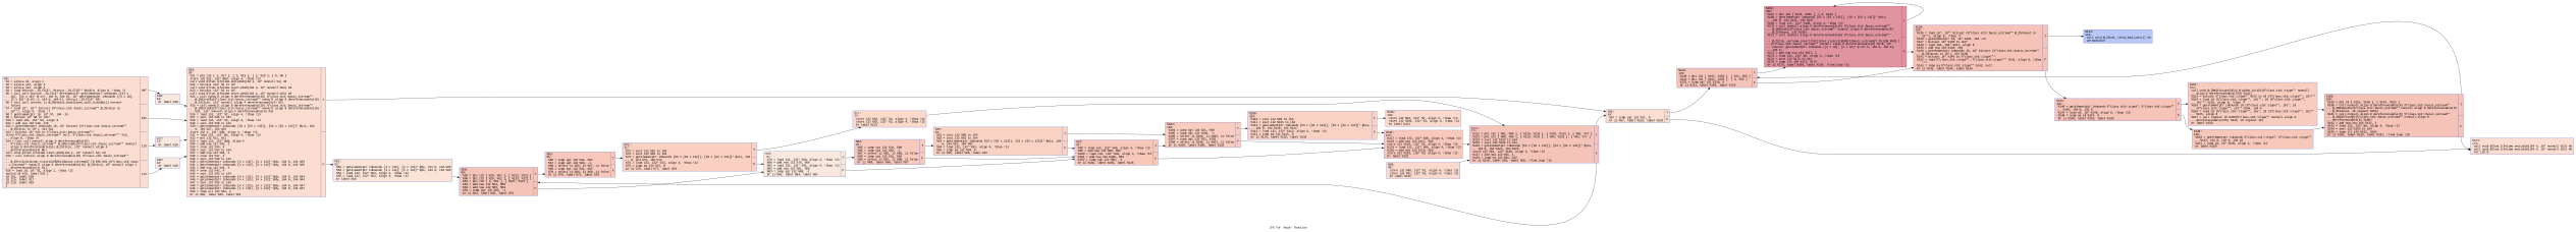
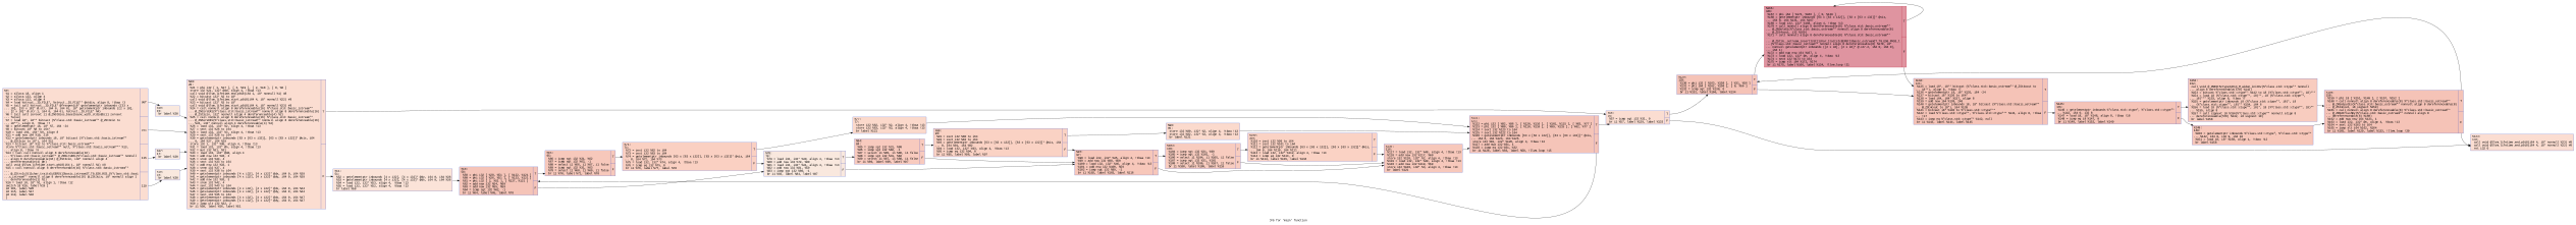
  digraph {
    fontname="Liberation Mono"
    label="CFG for 'main' function"
    rankdir=LR
    node [color="#3d50c3ff" fillcolor="#f7b39670" fontname="Liberation Mono" shape=record style=filled]
    edge [fontname="Liberation Mono" tailport=s0]
    n1 [label="{%0:\l  %1 = alloca i8, align 1\l  %2 = alloca i32, align 4\l  %3 = alloca i32, align 4\l  %4 = load %struct._IO_FILE*, %struct._IO_FILE** @stdin, align 8, !tbaa !3\l  %5 = tail call %struct._IO_FILE* @freopen(i8* getelementptr inbounds ([33 x\l... i8], [33 x i8]* @.str, i64 0, i64 0), i8* getelementptr inbounds ([2 x i8],\l... [2 x i8]* @.str.1, i64 0, i64 0), %struct._IO_FILE* %4)\l  %6 = tail call zeroext i1 @_ZNSt8ios_base15sync_with_stdioEb(i1 zeroext\l... false)\l  %7 = load i8*, i8** bitcast (%\"class.std::basic_istream\"* @_ZSt3cin to\l... i8**), align 8, !tbaa !7\l  %8 = getelementptr i8, i8* %7, i64 -24\l  %9 = bitcast i8* %8 to i64*\l  %10 = load i64, i64* %9, align 8\l  %11 = add nsw i64 %10, 216\l  %12 = getelementptr inbounds i8, i8* bitcast (%\"class.std::basic_istream\"*\l... @_ZSt3cin to i8*), i64 %11\l  %13 = bitcast i8* %12 to %\"class.std::basic_ostream\"**\l  store %\"class.std::basic_ostream\"* null, %\"class.std::basic_ostream\"** %13,\l... align 8, !tbaa !9\l  %14 = tail call nonnull align 8 dereferenceable(16)\l... %\"class.std::basic_istream\"* @_ZNSirsERi(%\"class.std::basic_istream\"* nonnull\l... align 8 dereferenceable(16) @_ZSt3cin, i32* nonnull align 4\l... dereferenceable(4) @n)\l  call void @llvm.lifetime.start.p0i8(i64 1, i8* nonnull %1) #8\l  %15 = call nonnull align 8 dereferenceable(16) %\"class.std::basic_istream\"*\l...\l... @_ZStrsIcSt11char_traitsIcEERSt13basic_istreamIT_T0_ES6_RS3_(%\"class.std::basi\l...c_istream\"* nonnull align 8 dereferenceable(16) @_ZSt3cin, i8* nonnull align 1\l... dereferenceable(1) %1)\l  %16 = load i8, i8* %1, align 1, !tbaa !12\l  switch i8 %16, label %19 [\l    i8 101, label %20\l    i8 115, label %17\l    i8 119, label %18\l  ]\l|{<s0>def|<s1>101|<s2>115|<s3>119}}"]
    n2 [fillcolor="#f2cab570" label="{%19:\l19:                                               \l  br label %20\l}"]
    n3 [label="{%20:\l20:                                               \l  %21 = phi i32 [ 1, %17 ], [ 3, %19 ], [ 2, %18 ], [ 0, %0 ]\l  store i32 %21, i32* @dd, align 4, !tbaa !13\l  call void @llvm.lifetime.end.p0i8(i64 1, i8* nonnull %1) #8\l  %22 = bitcast i32* %2 to i8*\l  call void @llvm.lifetime.start.p0i8(i64 4, i8* nonnull %22) #8\l  %23 = bitcast i32* %3 to i8*\l  call void @llvm.lifetime.start.p0i8(i64 4, i8* nonnull %23) #8\l  %24 = call nonnull align 8 dereferenceable(16) %\"class.std::basic_istream\"*\l... @_ZNSirsERi(%\"class.std::basic_istream\"* nonnull align 8 dereferenceable(16)\l... @_ZSt3cin, i32* nonnull align 4 dereferenceable(4) %2)\l  %25 = call nonnull align 8 dereferenceable(16) %\"class.std::basic_istream\"*\l... @_ZNSirsERi(%\"class.std::basic_istream\"* nonnull align 8 dereferenceable(16)\l... %24, i32* nonnull align 4 dereferenceable(4) %3)\l  %26 = load i32, i32* %2, align 4, !tbaa !13\l  %27 = sext i32 %26 to i64\l  %28 = load i32, i32* %3, align 4, !tbaa !13\l  %29 = sext i32 %28 to i64\l  %30 = getelementptr inbounds [63 x [63 x i32]], [63 x [63 x i32]]* @vis, i64\l... 0, i64 %27, i64 %29\l  store i32 1, i32* %30, align 4, !tbaa !13\l  %31 = load i32, i32* @n, align 4, !tbaa !13\l  %32 = mul i32 %31, %31\l  %33 = load i32, i32* @dd, align 4\l  %34 = add nsw i32 %33, 2\l  %35 = srem i32 %34, 4\l  %36 = sext i32 %33 to i64\l  %37 = add nsw i32 %33, 1\l  %38 = srem i32 %37, 4\l  %39 = sext i32 %38 to i64\l  %40 = getelementptr inbounds [4 x i32], [4 x i32]* @dx, i64 0, i64 %39\l  %41 = getelementptr inbounds [4 x i32], [4 x i32]* @dy, i64 0, i64 %39\l  %42 = add nsw i32 %33, 3\l  %43 = srem i32 %42, 4\l  %44 = sext i32 %43 to i64\l  %45 = getelementptr inbounds [4 x i32], [4 x i32]* @dx, i64 0, i64 %44\l  %46 = getelementptr inbounds [4 x i32], [4 x i32]* @dy, i64 0, i64 %44\l  %47 = sext i32 %35 to i64\l  %48 = getelementptr inbounds [4 x i32], [4 x i32]* @dx, i64 0, i64 %47\l  %49 = getelementptr inbounds [4 x i32], [4 x i32]* @dy, i64 0, i64 %47\l  %50 = icmp ult i32 %32, 2\l  br i1 %50, label %56, label %51\l|{<s0>T|<s1>F}}"]
    n4 [fillcolor="#f2cab570" label="{%17:\l17:                                               \l  br label %20\l}"]
    n5 [fillcolor="#f2cab570" label="{%18:\l18:                                               \l  br label %20\l}"]
    n6 [label="{%56:\l56:                                               \l  %57 = icmp sgt i32 %31, 0\l  br i1 %57, label %129, label %133\l|{<s0>T|<s1>F}}"]
    n7 [fillcolor="#f6bfa670" label="{%51:\l51:                                               \l  %52 = getelementptr inbounds [4 x i32], [4 x i32]* @dy, i64 0, i64 %36\l  %53 = getelementptr inbounds [4 x i32], [4 x i32]* @dx, i64 0, i64 %36\l  %54 = load i32, i32* %53, align 4, !tbaa !13\l  %55 = load i32, i32* %52, align 4, !tbaa !13\l  br label %58\l}"]
    n8 [fillcolor="#e8765c70" label="{%129:\l129:                                              \l  %130 = phi i32 [ %163, %158 ], [ %31, %56 ]\l  %131 = phi i64 [ %162, %158 ], [ 0, %56 ]\l  %132 = icmp sgt i32 %130, 0\l  br i1 %132, label %166, label %134\l|{<s0>T|<s1>F}}"]
    n9 [label="{%133:\l133:                                              \l  call void @llvm.lifetime.end.p0i8(i64 4, i8* nonnull %23) #8\l  call void @llvm.lifetime.end.p0i8(i64 4, i8* nonnull %22) #8\l  ret i32 0\l}"]
    n10 [fillcolor="#e97a5f70" label="{%58:\l58:                                               \l  %59 = phi i32 [ %28, %51 ], [ %122, %121 ]\l  %60 = phi i32 [ %26, %51 ], [ %123, %121 ]\l  %61 = phi i32 [ 2, %51 ], [ %127, %121 ]\l  %62 = add nsw i32 %54, %60\l  %63 = add nsw i32 %55, %59\l  %64 = icmp sgt i32 %62, -1\l  br i1 %64, label %65, label %78\l|{<s0>T|<s1>F}}"]
    n11 [color="#b70d28ff" fillcolor="#b70d2870" label="{%166:\l166:                                              \l  %167 = phi i64 [ %172, %166 ], [ 0, %129 ]\l  %168 = getelementptr inbounds [63 x [63 x i32]], [63 x [63 x i32]]* @vis,\l... i64 0, i64 %131, i64 %167\l  %169 = load i32, i32* %168, align 4, !tbaa !13\l  %170 = call nonnull align 8 dereferenceable(8) %\"class.std::basic_ostream\"*\l... @_ZNSolsEi(%\"class.std::basic_ostream\"* nonnull align 8 dereferenceable(8)\l... @_ZSt4cout, i32 %169)\l  %171 = call nonnull align 8 dereferenceable(8) %\"class.std::basic_ostream\"*\l...\l... @_ZSt16__ostream_insertIcSt11char_traitsIcEERSt13basic_ostreamIT_T0_ES6_PKS3_l\l...(%\"class.std::basic_ostream\"* nonnull align 8 dereferenceable(8) %170, i8*\l... nonnull getelementptr inbounds ([2 x i8], [2 x i8]* @.str.2, i64 0, i64 0),\l... i64 1)\l  %172 = add nuw nsw i64 %167, 1\l  %173 = load i32, i32* @n, align 4, !tbaa !13\l  %174 = sext i32 %173 to i64\l  %175 = icmp slt i64 %172, %174\l  br i1 %175, label %166, label %134, !llvm.loop !21\l|{<s0>T|<s1>F}}"]
    n12 [fillcolor="#e8765c70" label="{%134:\l134:                                              \l  %135 = load i8*, i8** bitcast (%\"class.std::basic_ostream\"* @_ZSt4cout to\l... i8**), align 8, !tbaa !7\l  %136 = getelementptr i8, i8* %135, i64 -24\l  %137 = bitcast i8* %136 to i64*\l  %138 = load i64, i64* %137, align 8\l  %139 = add nsw i64 %138, 240\l  %140 = getelementptr inbounds i8, i8* bitcast (%\"class.std::basic_ostream\"*\l... @_ZSt4cout to i8*), i64 %139\l  %141 = bitcast i8* %140 to %\"class.std::ctype\"**\l  %142 = load %\"class.std::ctype\"*, %\"class.std::ctype\"** %141, align 8, !tbaa\l... !17\l  %143 = icmp eq %\"class.std::ctype\"* %142, null\l  br i1 %143, label %144, label %145\l|{<s0>T|<s1>F}}"]
    n13 [fillcolor="#ed836670" label="{%65:\l65:                                               \l  %66 = icmp sgt i32 %31, %62\l  %67 = icmp sgt i32 %63, -1\l  %68 = select i1 %66, i1 %67, i1 false\l  %69 = icmp sgt i32 %31, %63\l  %70 = select i1 %68, i1 %69, i1 false\l  br i1 %70, label %71, label %78\l|{<s0>T|<s1>F}}"]
    n14 [fillcolor="#f2cab570" label="{%78:\l78:                                               \l  %79 = load i32, i32* %40, align 4, !tbaa !13\l  %80 = add nsw i32 %79, %60\l  %81 = load i32, i32* %41, align 4, !tbaa !13\l  %82 = add nsw i32 %81, %59\l  %83 = icmp sgt i32 %80, -1\l  br i1 %83, label %84, label %97\l|{<s0>T|<s1>F}}"]
    n15 [fillcolor="#f3947570" label="{%71:\l71:                                               \l  %72 = zext i32 %62 to i64\l  %73 = zext i32 %63 to i64\l  %74 = getelementptr inbounds [63 x [63 x i32]], [63 x [63 x i32]]* @vis, i64\l... 0, i64 %72, i64 %73\l  %75 = load i32, i32* %74, align 4, !tbaa !13\l  %76 = icmp eq i32 %75, 0\l  br i1 %76, label %77, label %78\l|{<s0>T|<s1>F}}"]
    n16 [fillcolor="#ef886b70" label="{%84:\l84:                                               \l  %85 = icmp sgt i32 %31, %80\l  %86 = icmp sgt i32 %82, -1\l  %87 = select i1 %85, i1 %86, i1 false\l  %88 = icmp sgt i32 %31, %82\l  %89 = select i1 %87, i1 %88, i1 false\l  br i1 %89, label %90, label %97\l|{<s0>T|<s1>F}}"]
    n17 [fillcolor="#ec7f6370" label="{%97:\l97:                                               \l  %98 = load i32, i32* %45, align 4, !tbaa !13\l  %99 = add nsw i32 %98, %60\l  %100 = load i32, i32* %46, align 4, !tbaa !13\l  %101 = add nsw i32 %100, %59\l  %102 = icmp sgt i32 %99, -1\l  br i1 %102, label %103, label %116\l|{<s0>T|<s1>F}}"]
-   n18 [fillcolor="#5f7fe870" label="{%144:\l144:                                              \l  call void @_ZSt16__throw_bad_castv() #9\l  unreachable\l}"]
    n19 [fillcolor="#e8765c70" label="{%145:\l145:                                              \l  %146 = getelementptr inbounds %\"class.std::ctype\", %\"class.std::ctype\"*\l... %142, i64 0, i32 8\l  %147 = load i8, i8* %146, align 8, !tbaa !18\l  %148 = icmp eq i8 %147, 0\l  br i1 %148, label %152, label %149\l|{<s0>T|<s1>F}}"]
    n20 [fillcolor="#f7a88970" label="{%77:\l77:                                               \l  store i32 %62, i32* %2, align 4, !tbaa !13\l  store i32 %63, i32* %3, align 4, !tbaa !13\l  br label %121\l}"]
    n21 [fillcolor="#f4987a70" label="{%90:\l90:                                               \l  %91 = zext i32 %80 to i64\l  %92 = zext i32 %82 to i64\l  %93 = getelementptr inbounds [63 x [63 x i32]], [63 x [63 x i32]]* @vis, i64\l... 0, i64 %91, i64 %92\l  %94 = load i32, i32* %93, align 4, !tbaa !13\l  %95 = icmp eq i32 %94, 0\l  br i1 %95, label %96, label %97\l|{<s0>T|<s1>F}}"]
    n22 [fillcolor="#f08b6e70" label="{%103:\l103:                                              \l  %104 = icmp sgt i32 %31, %99\l  %105 = icmp sgt i32 %101, -1\l  %106 = select i1 %104, i1 %105, i1 false\l  %107 = icmp sgt i32 %31, %101\l  %108 = select i1 %106, i1 %107, i1 false\l  br i1 %108, label %109, label %116\l|{<s0>T|<s1>F}}"]
    n23 [fillcolor="#ed836670" label="{%116:\l116:                                              \l  %117 = load i32, i32* %48, align 4, !tbaa !13\l  %118 = add nsw i32 %117, %60\l  store i32 %118, i32* %2, align 4, !tbaa !13\l  %119 = load i32, i32* %49, align 4, !tbaa !13\l  %120 = add nsw i32 %119, %59\l  store i32 %120, i32* %3, align 4, !tbaa !13\l  br label %121\l}"]
    n24 [fillcolor="#e97a5f70" label="{%121:\l121:                                              \l  %122 = phi i32 [ %82, %96 ], [ %120, %116 ], [ %101, %115 ], [ %63, %77 ]\l  %123 = phi i32 [ %80, %96 ], [ %118, %116 ], [ %99, %115 ], [ %62, %77 ]\l  %124 = sext i32 %123 to i64\l  %125 = sext i32 %122 to i64\l  %126 = getelementptr inbounds [63 x [63 x i32]], [63 x [63 x i32]]* @vis,\l... i64 0, i64 %124, i64 %125\l  store i32 %61, i32* %126, align 4, !tbaa !13\l  %127 = add nuw i32 %61, 1\l  %128 = icmp eq i32 %61, %32\l  br i1 %128, label %56, label %58, !llvm.loop !15\l|{<s0>T|<s1>F}}"]
    n25 [fillcolor="#f7ac8e70" label="{%96:\l96:                                               \l  store i32 %80, i32* %2, align 4, !tbaa !13\l  store i32 %82, i32* %3, align 4, !tbaa !13\l  br label %121\l}"]
    n26 [fillcolor="#f4987a70" label="{%109:\l109:                                              \l  %110 = zext i32 %99 to i64\l  %111 = zext i32 %101 to i64\l  %112 = getelementptr inbounds [63 x [63 x i32]], [63 x [63 x i32]]* @vis,\l... i64 0, i64 %110, i64 %111\l  %113 = load i32, i32* %112, align 4, !tbaa !13\l  %114 = icmp eq i32 %113, 0\l  br i1 %114, label %115, label %116\l|{<s0>T|<s1>F}}"]
-   n27 [fillcolor="#f7ac8e70" label="{%115:\l115:                                              \l  store i32 %99, i32* %2, align 4, !tbaa !13\l  store i32 %101, i32* %3, align 4, !tbaa !13\l  br label %121\l}"]
    n28 [fillcolor="#f08b6e70" label="{%152:\l152:                                              \l  call void @_ZNKSt5ctypeIcE13_M_widen_initEv(%\"class.std::ctype\"* nonnull\l... align 8 dereferenceable(570) %142)\l  %153 = bitcast %\"class.std::ctype\"* %142 to i8 (%\"class.std::ctype\"*, i8)***\l  %154 = load i8 (%\"class.std::ctype\"*, i8)**, i8 (%\"class.std::ctype\"*,\l... i8)*** %153, align 8, !tbaa !7\l  %155 = getelementptr inbounds i8 (%\"class.std::ctype\"*, i8)*, i8\l... (%\"class.std::ctype\"*, i8)** %154, i64 6\l  %156 = load i8 (%\"class.std::ctype\"*, i8)*, i8 (%\"class.std::ctype\"*, i8)**\l... %155, align 8\l  %157 = call signext i8 %156(%\"class.std::ctype\"* nonnull align 8\l... dereferenceable(570) %142, i8 signext 10)\l  br label %158\l}"]
    n29 [fillcolor="#ec7f6370" label="{%149:\l149:                                              \l  %150 = getelementptr inbounds %\"class.std::ctype\", %\"class.std::ctype\"*\l... %142, i64 0, i32 9, i64 10\l  %151 = load i8, i8* %150, align 1, !tbaa !12\l  br label %158\l}"]
    n30 [fillcolor="#e8765c70" label="{%158:\l158:                                              \l  %159 = phi i8 [ %151, %149 ], [ %157, %152 ]\l  %160 = call nonnull align 8 dereferenceable(8) %\"class.std::basic_ostream\"*\l... @_ZNSo3putEc(%\"class.std::basic_ostream\"* nonnull align 8 dereferenceable(8)\l... @_ZSt4cout, i8 signext %159)\l  %161 = call nonnull align 8 dereferenceable(8) %\"class.std::basic_ostream\"*\l... @_ZNSo5flushEv(%\"class.std::basic_ostream\"* nonnull align 8\l... dereferenceable(8) %160)\l  %162 = add nuw nsw i64 %131, 1\l  %163 = load i32, i32* @n, align 4, !tbaa !13\l  %164 = sext i32 %163 to i64\l  %165 = icmp slt i64 %162, %164\l  br i1 %165, label %129, label %133, !llvm.loop !20\l|{<s0>T|<s1>F}}"]
    n1 -> n2
    n1 -> n3 [tailport=s1]
    n1 -> n4 [tailport=s2]
    n1 -> n5 [tailport=s3]
    n2 -> n3
    n3 -> n6
    n3 -> n7 [tailport=s1]
    n4 -> n3
    n5 -> n3
    n6 -> n8
    n6 -> n9 [tailport=s1]
    n7 -> n10
    n8 -> n11
    n8 -> n12 [tailport=s1]
    n10 -> n13
    n10 -> n14 [tailport=s1]
    n11 -> n11
    n11 -> n12 [tailport=s1]
-   n12 -> n18
    n12 -> n19 [tailport=s1]
    n13 -> n15
    n14 -> n16
    n14 -> n17 [tailport=s1]
    n15 -> n14 [tailport=s1]
    n15 -> n20
    n16 -> n17 [tailport=s1]
    n16 -> n21
    n17 -> n22
    n17 -> n23 [tailport=s1]
    n19 -> n28
    n19 -> n29 [tailport=s1]
    n20 -> n24
    n21 -> n17 [tailport=s1]
-   n21 -> n22
+   n21 -> n25
    n22 -> n23 [tailport=s1]
    n22 -> n26
    n23 -> n24
    n24 -> n6
    n24 -> n10 [tailport=s1]
    n25 -> n24
    n26 -> n23 [tailport=s1]
-   n26 -> n27
    n28 -> n30
    n29 -> n30
    n30 -> n8
    n30 -> n9 [tailport=s1]
  }
